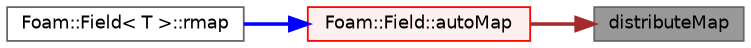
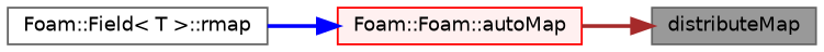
  digraph {
    rankdir=RL
    node [fontname=Helvetica fontsize=10 shape=box style=filled]
    edge [dir=back fontname=Helvetica fontsize=10 labelfontname=Helvetica labelfontsize=10 style=bold]
    n1 [color=gray40 fillcolor=grey60 fontcolor=black height=0.2 label=distributeMap width=0.4]
-   n2 [color=red fillcolor="#FFF0F0" height=0.2 label="Foam::Field::autoMap" width=0.4]
+   n2 [color=red fillcolor="#FFF0F0" height=0.2 label="Foam::Foam::autoMap" width=0.4]
    n3 [color=grey40 fillcolor=white height=0.2 label="Foam::Field\< T \>::rmap" width=0.4]
    n1 -> n2 [color=brown]
    n2 -> n3 [color=blue]
  }
